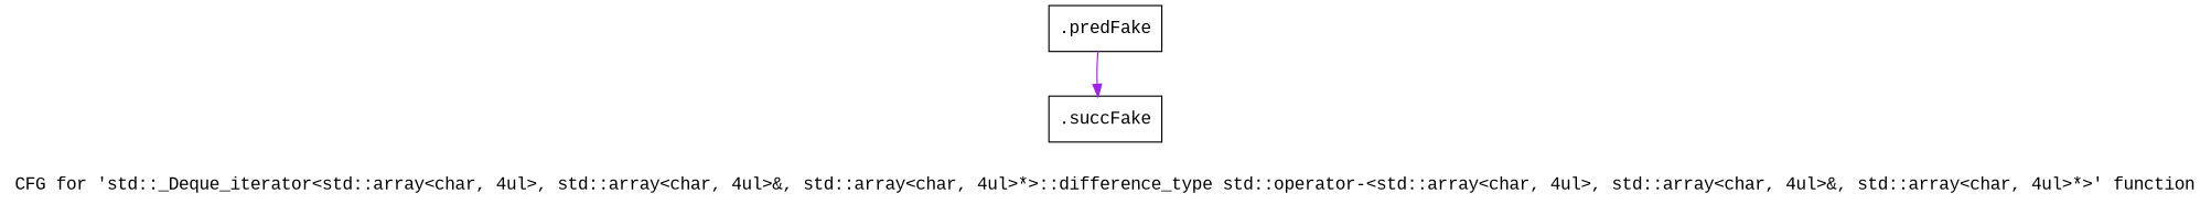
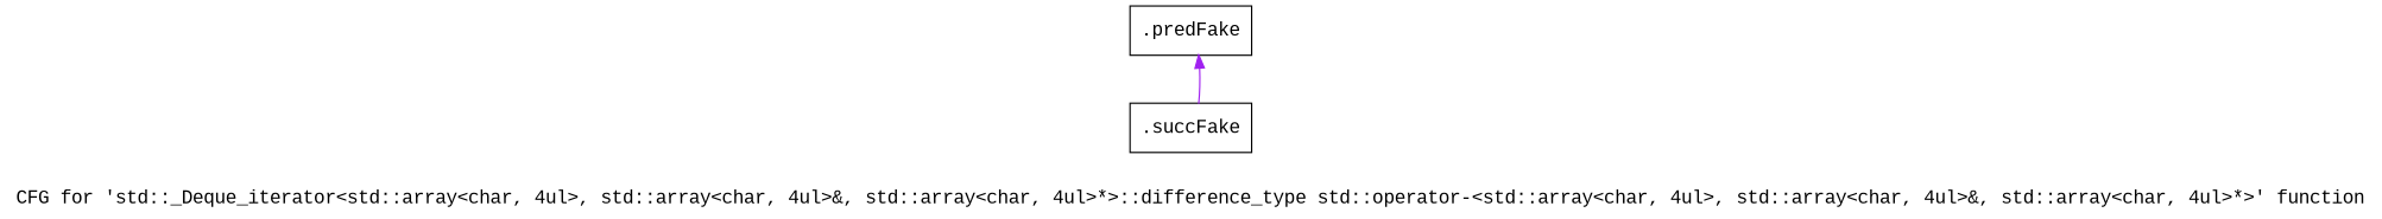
  digraph {
    label="CFG for 'std::_Deque_iterator\<std::array\<char, 4ul\>, std::array\<char, 4ul\>&, std::array\<char, 4ul\>*\>::difference_type std::operator-\<std::array\<char, 4ul\>, std::array\<char, 4ul\>&, std::array\<char, 4ul\>*\>' function"
    fontname="Liberation Mono"
    node [shape=record fontname="Liberation Mono"]
    n1 [label="{.predFake}"]
    n2 [filename="/mnt/xilinx/Vitis_HLS/2021.2/tps/lnx64/gcc-6.2.0/lib/gcc/x86_64-pc-linux-gnu/6.2.0/../../../../include/c++/6.2.0/bits/stl_deque.h" label="{.succFake}" linenumber=352]
-   n1 -> n2 [execusionnum=2 filename="/mnt/xilinx/Vitis_HLS/2021.2/tps/lnx64/gcc-6.2.0/lib/gcc/x86_64-pc-linux-gnu/6.2.0/../../../../include/c++/6.2.0/bits/stl_deque.h" color=purple style=solid fontname="Liberation Mono"]
+   n2 -> n1 [execusionnum=2 filename="/mnt/xilinx/Vitis_HLS/2021.2/tps/lnx64/gcc-6.2.0/lib/gcc/x86_64-pc-linux-gnu/6.2.0/../../../../include/c++/6.2.0/bits/stl_deque.h" color=purple style=solid fontname="Liberation Mono"]
  }
